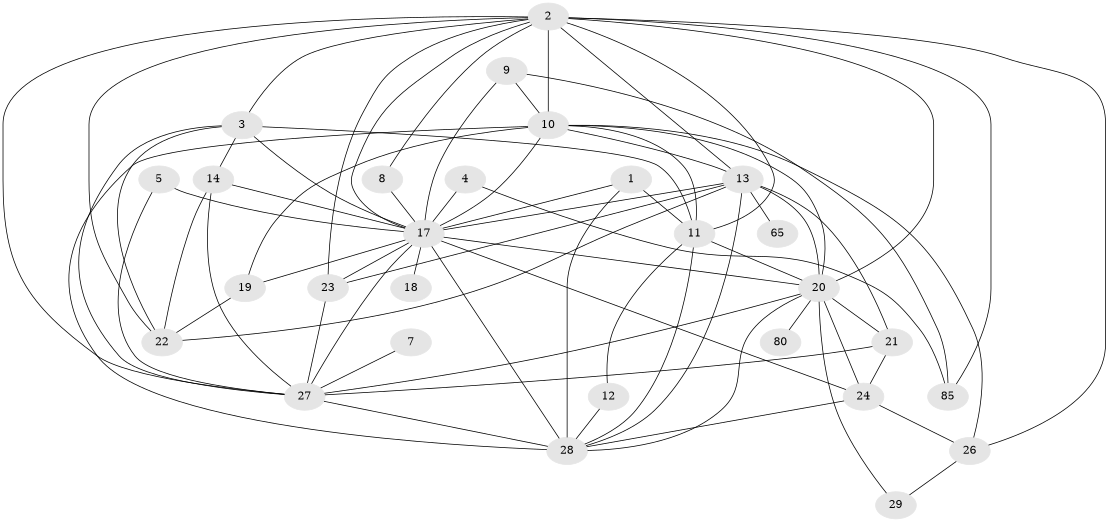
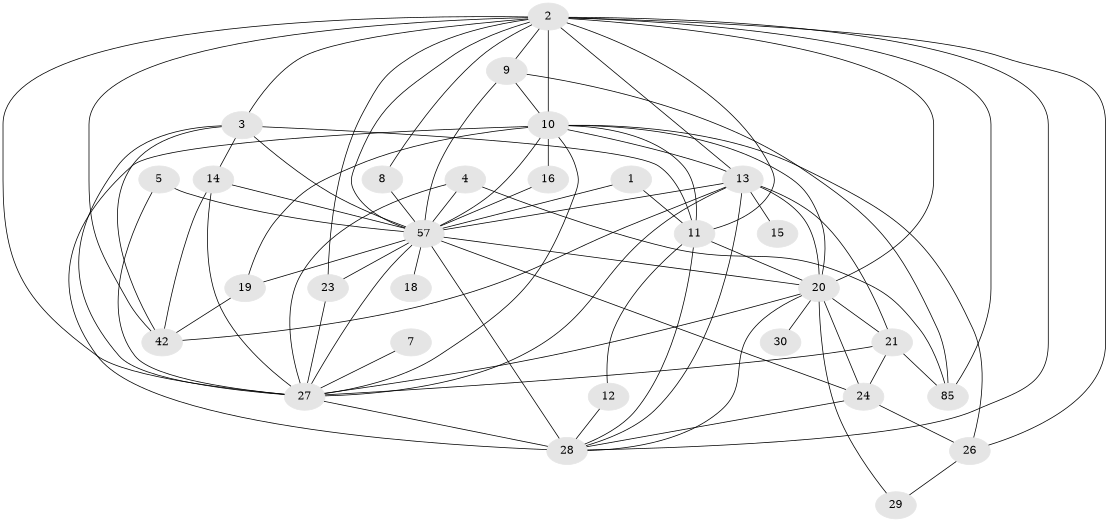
  graph {
    node [color=gray90 style=filled]
    edge [weight=1.0]
    1
    11
-   17
+   17 [label=57]
    20
    28
    12
    23
    27
    19
    18
    24
    2
    3
    8
    9
    10
    13
-   22
+   22 [label=42]
    n19 [label=85]
    26
    14
-   15 [label=65]
+   16
+   15
    21
    29
-   30 [label=80]
+   30
    4
    5
    7
    1 -- 11
    1 -- 17
    11 -- 20
    11 -- 28
    11 -- 12
    17 -- 20 [weight=2.0]
    17 -- 28 [weight=2.0]
    17 -- 23
    17 -- 27 [weight=2.0]
    17 -- 19
    17 -- 18
    17 -- 24 [weight=2.0]
    20 -- 28
    20 -- 27
    20 -- 24 [weight=2.0]
    20 -- 21
    20 -- 29
    20 -- 30
    12 -- 28
    23 -- 27
    27 -- 28
    19 -- 22
    24 -- 28
    24 -- 26
    2 -- 11
    2 -- 17 [weight=4.0]
    2 -- 20 [weight=3.0]
-   1 -- 28 [weight=3.0]
+   2 -- 28 [weight=3.0]
    2 -- 23
    2 -- 27 [weight=5.0]
    2 -- 3
    2 -- 8
+   2 -- 9
    2 -- 10 [weight=6.0]
    2 -- 13 [weight=4.0]
    2 -- 22
    2 -- n19
    2 -- 26
    3 -- 11
    3 -- 17
    3 -- 27
    3 -- 22
    3 -- 14
    8 -- 17 [weight=2.0]
    9 -- 17
    9 -- 10
    9 -- n19
    10 -- 11 [weight=2.0]
    10 -- 17 [weight=4.0]
    10 -- 20 [weight=2.0]
    10 -- 28 [weight=3.0]
+   10 -- 27 [weight=2.0]
    10 -- 19 [weight=2.0]
    10 -- 13 [weight=2.0]
    10 -- 26
+   10 -- 16 [weight=2.0]
    13 -- 17 [weight=3.0]
    13 -- 20
    13 -- 28
-   13 -- 23
+   13 -- 27
    13 -- 22
    13 -- 15
    13 -- 21
    26 -- 29
    14 -- 17 [weight=3.0]
    14 -- 27
    14 -- 22
+   16 -- 17
    21 -- 27
    21 -- 24
+   21 -- n19
    4 -- 17
+   4 -- 27 [weight=2.0]
    4 -- n19
    5 -- 17
    5 -- 27
    7 -- 27
  }
